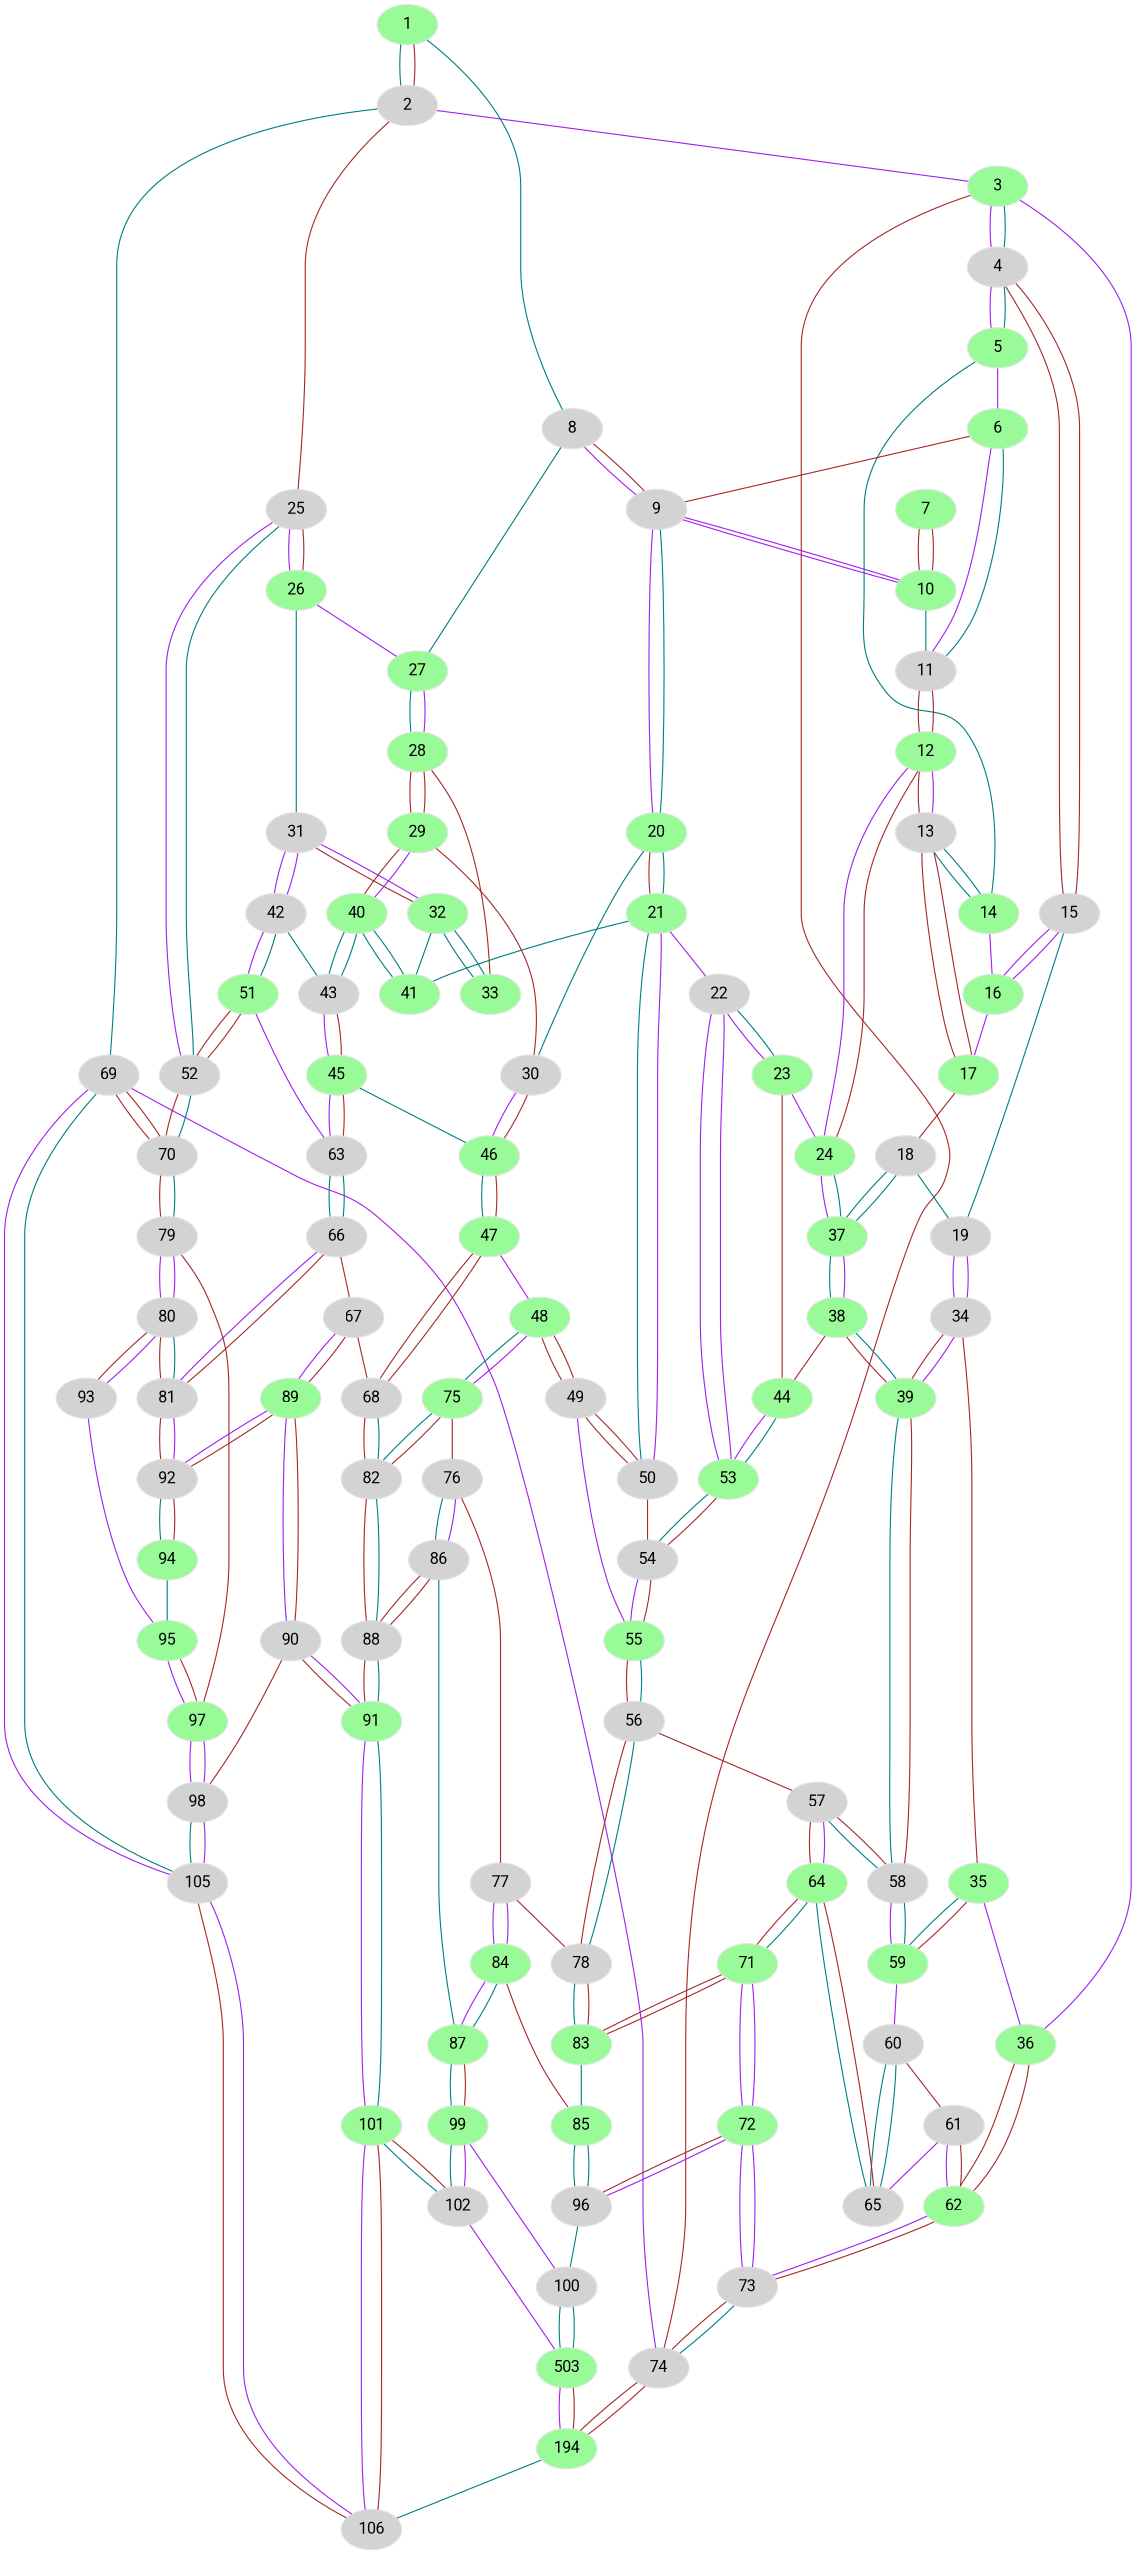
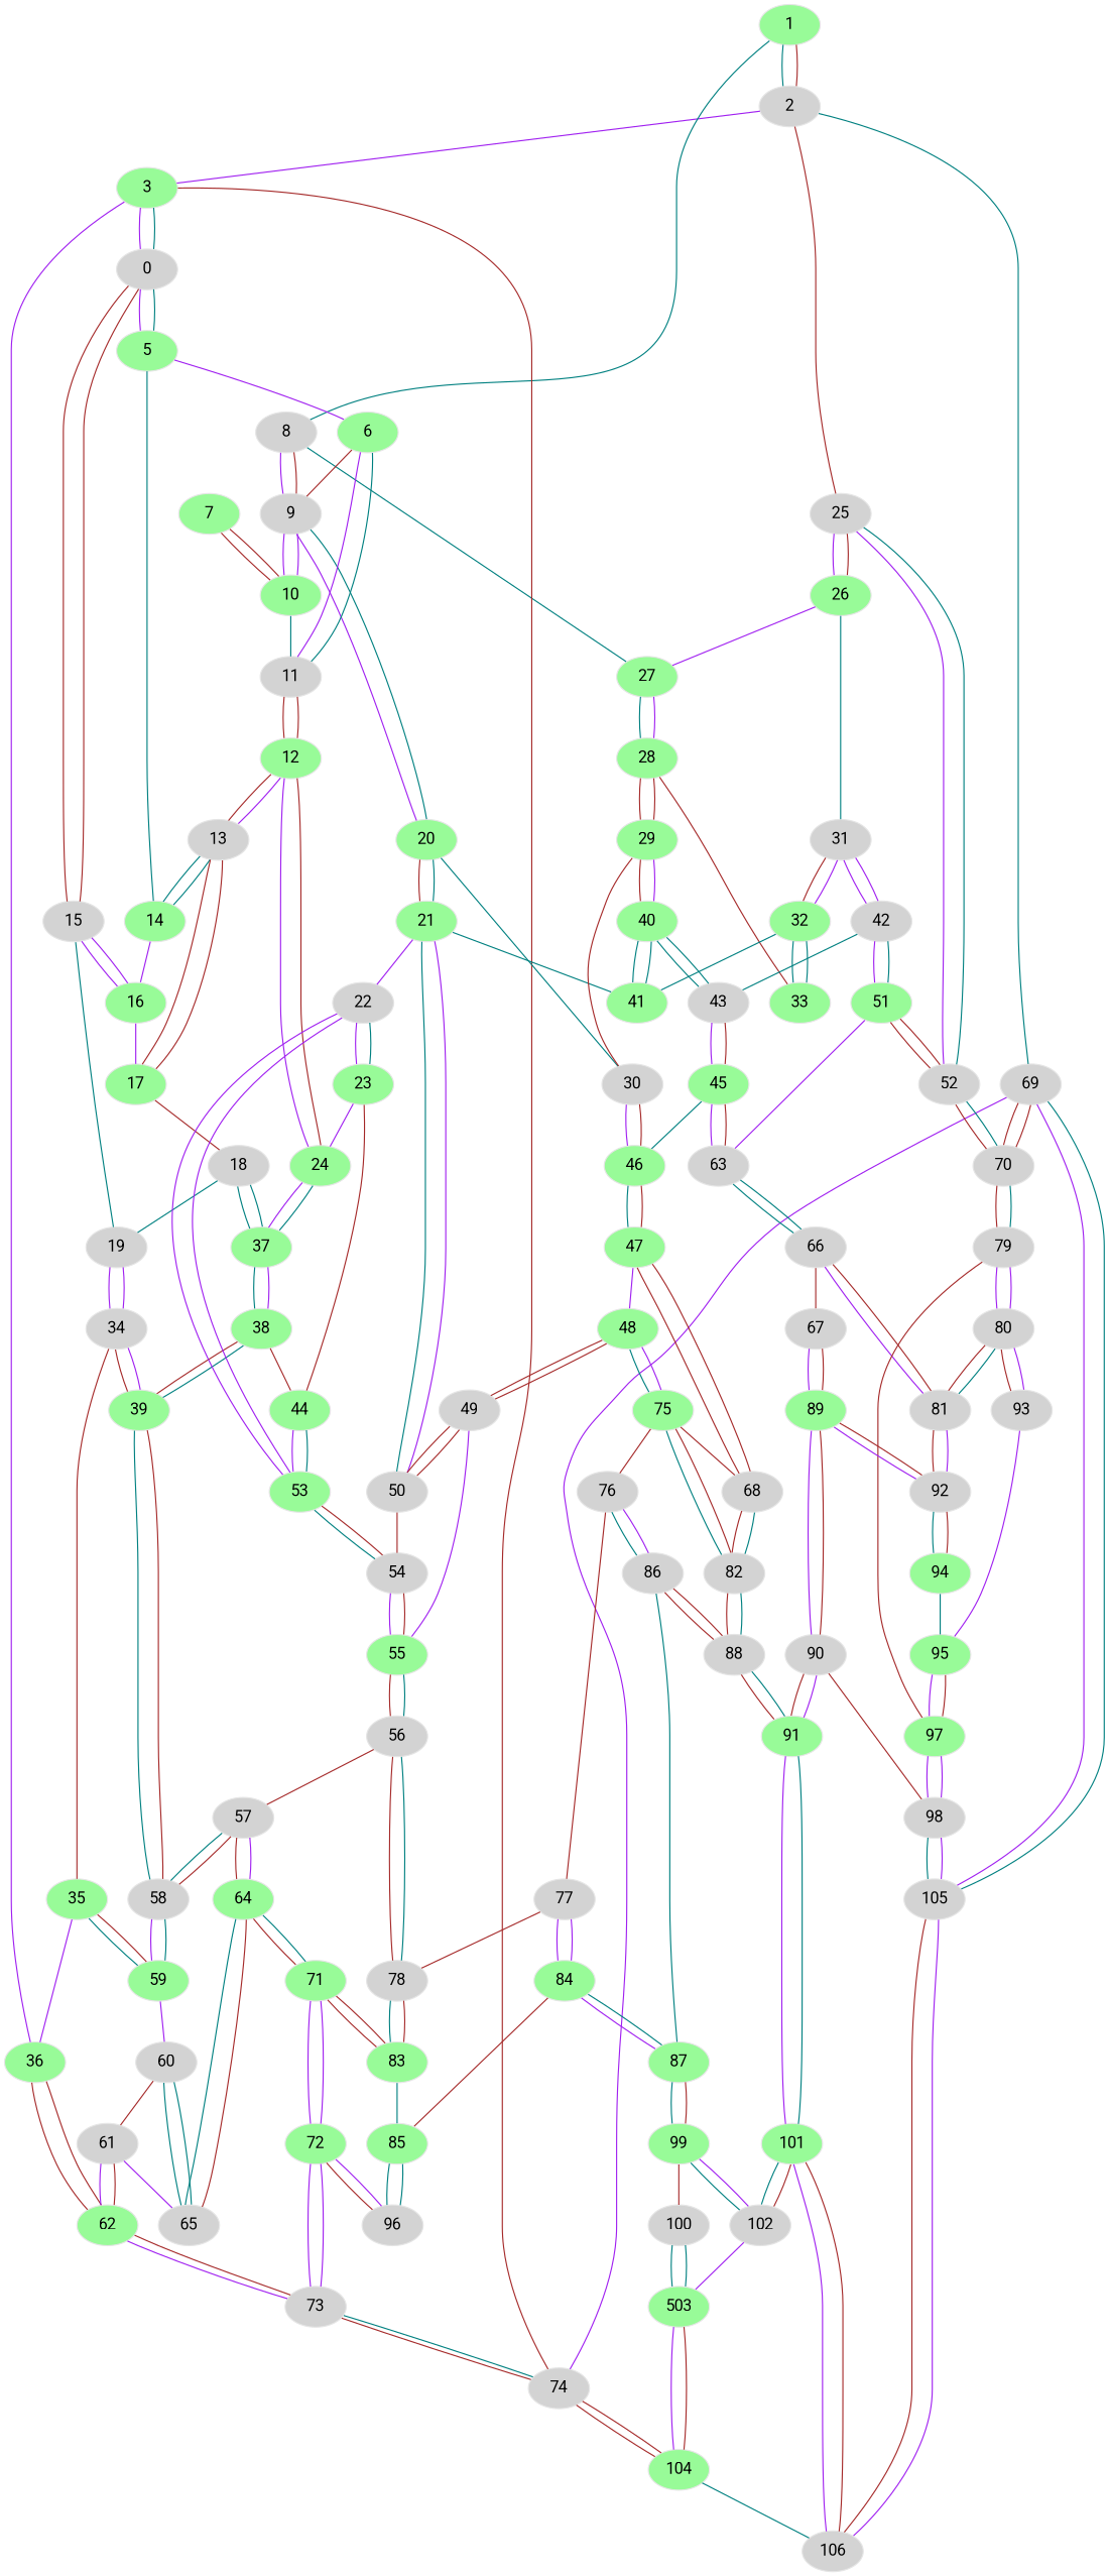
  graph {
    fontname=Roboto
    node [color=gray90 fillcolor=palegreen fontname=Roboto style=filled]
    edge [color=brown fontname=Roboto]
    2 [fillcolor=lightgrey]
    1
    8 [fillcolor=lightgrey]
    3
    25 [fillcolor=lightgrey]
    69 [fillcolor=lightgrey]
    9 [fillcolor=lightgrey]
    27
-   4 [fillcolor=lightgrey]
+   4 [fillcolor=lightgrey label=0]
    36
    74 [fillcolor=lightgrey]
    26
    52 [fillcolor=lightgrey]
    70 [fillcolor=lightgrey]
    105 [fillcolor=lightgrey]
    5
    15 [fillcolor=lightgrey]
    62
-   104 [label=194]
+   104
    6
    14
    16
    19 [fillcolor=lightgrey]
    11 [fillcolor=lightgrey]
    7
    10
    12
    20
    28
    21
    30 [fillcolor=lightgrey]
    13 [fillcolor=lightgrey]
    24
    17
    37
    18 [fillcolor=lightgrey]
    34 [fillcolor=lightgrey]
    38
    35
    39
    22 [fillcolor=lightgrey]
    50 [fillcolor=lightgrey]
    41
    46
    23
    53
    54 [fillcolor=lightgrey]
    44
    31 [fillcolor=lightgrey]
    32
    42 [fillcolor=lightgrey]
    29
    33
    40
    43 [fillcolor=lightgrey]
    47
    51
    59
    58 [fillcolor=lightgrey]
    60 [fillcolor=lightgrey]
    73 [fillcolor=lightgrey]
    45
    63 [fillcolor=lightgrey]
    66 [fillcolor=lightgrey]
    48
    68 [fillcolor=lightgrey]
    49 [fillcolor=lightgrey]
    75
    82 [fillcolor=lightgrey]
    55
    76 [fillcolor=lightgrey]
    56 [fillcolor=lightgrey]
    79 [fillcolor=lightgrey]
    57 [fillcolor=lightgrey]
    78 [fillcolor=lightgrey]
    64
    83
    65 [fillcolor=lightgrey]
    71
    61 [fillcolor=lightgrey]
    67 [fillcolor=lightgrey]
    81 [fillcolor=lightgrey]
    72
    89
    92 [fillcolor=lightgrey]
    90 [fillcolor=lightgrey]
    88 [fillcolor=lightgrey]
    106 [fillcolor=lightgrey]
    80 [fillcolor=lightgrey]
    97
    96 [fillcolor=lightgrey]
    85
    100 [fillcolor=lightgrey]
    77 [fillcolor=lightgrey]
    86 [fillcolor=lightgrey]
    84
    87
    93 [fillcolor=lightgrey]
    98 [fillcolor=lightgrey]
    95
    94
    91
    99
    102 [fillcolor=lightgrey]
    101
    n106 [label=503]
    2 -- 3 [color=purple]
    2 -- 25
    2 -- 69 [color=teal]
    1 -- 2 [color=teal]
    1 -- 2
    1 -- 8 [color=teal]
    8 -- 9 [color=purple]
    8 -- 9
    8 -- 27 [color=teal]
    3 -- 4 [color=purple]
    3 -- 4 [color=teal]
    3 -- 36 [color=purple]
    3 -- 74
    25 -- 26 [color=purple]
    25 -- 26
    25 -- 52 [color=purple]
    25 -- 52 [color=teal]
    69 -- 74 [color=purple]
    69 -- 70
    69 -- 70
    69 -- 105 [color=purple]
    69 -- 105 [color=teal]
    9 -- 10 [color=purple]
    9 -- 10 [color=purple]
    9 -- 20 [color=purple]
    9 -- 20 [color=teal]
    27 -- 28 [color=teal]
    27 -- 28 [color=purple]
    4 -- 5 [color=purple]
    4 -- 5 [color=teal]
    4 -- 15
    4 -- 15
    36 -- 62
    36 -- 62
    74 -- 104
    74 -- 104
    26 -- 27 [color=purple]
    26 -- 31 [color=teal]
    52 -- 70
    52 -- 70 [color=teal]
    70 -- 79
    70 -- 79 [color=teal]
    105 -- 106
    105 -- 106 [color=purple]
    5 -- 6 [color=purple]
    5 -- 14 [color=teal]
    15 -- 16 [color=purple]
    15 -- 16 [color=purple]
    15 -- 19 [color=teal]
    62 -- 73 [color=purple]
    62 -- 73
    104 -- 106 [color=teal]
    6 -- 9
    6 -- 11 [color=purple]
    6 -- 11 [color=teal]
    14 -- 16 [color=purple]
    16 -- 17 [color=purple]
    19 -- 34 [color=purple]
    19 -- 34 [color=purple]
    11 -- 12
    11 -- 12
    7 -- 10
    7 -- 10
    10 -- 11 [color=teal]
    12 -- 13
    12 -- 13 [color=purple]
    12 -- 24 [color=purple]
    12 -- 24
    20 -- 21
    20 -- 21 [color=teal]
    20 -- 30 [color=teal]
    28 -- 29
    28 -- 29
    28 -- 33
    21 -- 22 [color=purple]
    21 -- 50 [color=teal]
    21 -- 50 [color=purple]
    21 -- 41 [color=teal]
    30 -- 46 [color=purple]
    30 -- 46
    13 -- 14 [color=teal]
    13 -- 14 [color=teal]
    13 -- 17
    13 -- 17
    24 -- 37 [color=purple]
    24 -- 37 [color=teal]
    17 -- 18
    37 -- 38 [color=teal]
    37 -- 38 [color=purple]
    18 -- 19 [color=teal]
    18 -- 37 [color=teal]
    18 -- 37 [color=teal]
    34 -- 35
    34 -- 39
    34 -- 39 [color=purple]
    38 -- 39
    38 -- 39 [color=teal]
    38 -- 44
    35 -- 36 [color=purple]
    35 -- 59 [color=teal]
    35 -- 59
    39 -- 58 [color=teal]
    39 -- 58
    22 -- 23 [color=purple]
    22 -- 23 [color=teal]
    22 -- 53 [color=purple]
    22 -- 53 [color=purple]
    50 -- 54
    46 -- 47 [color=teal]
    46 -- 47
    23 -- 24 [color=purple]
    23 -- 44
    53 -- 54 [color=teal]
    53 -- 54
    54 -- 55 [color=purple]
    54 -- 55
    44 -- 53 [color=purple]
    44 -- 53 [color=teal]
    31 -- 32
    31 -- 32 [color=purple]
    31 -- 42 [color=purple]
    31 -- 42 [color=purple]
    32 -- 41 [color=teal]
    32 -- 33 [color=teal]
    32 -- 33 [color=teal]
    42 -- 43 [color=teal]
    42 -- 51 [color=purple]
    42 -- 51 [color=teal]
    29 -- 30
    29 -- 40
    29 -- 40 [color=purple]
    40 -- 41 [color=teal]
    40 -- 41 [color=teal]
    40 -- 43 [color=teal]
    40 -- 43 [color=teal]
    43 -- 45 [color=purple]
    43 -- 45
    47 -- 48 [color=purple]
    47 -- 68
    47 -- 68
    51 -- 52
    51 -- 52
    51 -- 63 [color=purple]
    59 -- 60 [color=purple]
    58 -- 59 [color=purple]
    58 -- 59 [color=teal]
    60 -- 65 [color=teal]
    60 -- 65 [color=teal]
    60 -- 61
    73 -- 74
    73 -- 74 [color=teal]
    45 -- 46 [color=teal]
    45 -- 63 [color=purple]
    45 -- 63
    63 -- 66 [color=teal]
    63 -- 66 [color=teal]
    66 -- 67
    66 -- 81 [color=purple]
    66 -- 81
    48 -- 49
    48 -- 49
    48 -- 75 [color=teal]
    48 -- 75 [color=purple]
    68 -- 82
    68 -- 82 [color=teal]
    49 -- 50
    49 -- 50
    49 -- 55 [color=purple]
    75 -- 82 [color=teal]
    75 -- 82
    75 -- 76
    82 -- 88
    82 -- 88 [color=teal]
    55 -- 56
    55 -- 56 [color=teal]
    76 -- 77
    76 -- 86 [color=teal]
    76 -- 86 [color=purple]
    56 -- 57
    56 -- 78
    56 -- 78 [color=teal]
    79 -- 80 [color=purple]
    79 -- 80 [color=purple]
    79 -- 97
    57 -- 58 [color=teal]
    57 -- 58
    57 -- 64
    57 -- 64 [color=purple]
    78 -- 83 [color=teal]
    78 -- 83
    64 -- 65 [color=teal]
    64 -- 65
    64 -- 71
    64 -- 71 [color=teal]
    83 -- 85 [color=teal]
    71 -- 83
    71 -- 83
    71 -- 72 [color=purple]
    71 -- 72 [color=purple]
    61 -- 62 [color=purple]
    61 -- 62
    61 -- 65 [color=purple]
-   67 -- 68
+   75 -- 68
    67 -- 89 [color=purple]
    67 -- 89
    81 -- 92
    81 -- 92 [color=purple]
    72 -- 73 [color=purple]
    72 -- 73 [color=purple]
    72 -- 96
    72 -- 96 [color=purple]
    89 -- 92 [color=purple]
    89 -- 92
    89 -- 90 [color=purple]
    89 -- 90
    92 -- 94 [color=teal]
    92 -- 94
    90 -- 98
    90 -- 91
    90 -- 91 [color=purple]
    88 -- 91
    88 -- 91 [color=teal]
    80 -- 81
    80 -- 81 [color=teal]
    80 -- 93
    80 -- 93 [color=purple]
    97 -- 98 [color=purple]
    97 -- 98 [color=purple]
-   96 -- 100 [color=teal]
    85 -- 96 [color=teal]
    85 -- 96 [color=teal]
    100 -- n106 [color=teal]
    100 -- n106 [color=teal]
    77 -- 78
    77 -- 84 [color=purple]
    77 -- 84 [color=purple]
    86 -- 88
    86 -- 88
    86 -- 87 [color=teal]
    84 -- 85
    84 -- 87 [color=purple]
    84 -- 87 [color=teal]
    87 -- 99 [color=teal]
    87 -- 99
    93 -- 95 [color=purple]
    98 -- 105 [color=teal]
    98 -- 105 [color=purple]
    95 -- 97 [color=purple]
    95 -- 97
    94 -- 95 [color=teal]
    91 -- 101 [color=purple]
    91 -- 101 [color=teal]
-   99 -- 100 [color=purple]
+   99 -- 100
    99 -- 102 [color=teal]
    99 -- 102 [color=purple]
    102 -- n106 [color=purple]
    101 -- 106 [color=purple]
    101 -- 106
    101 -- 102 [color=teal]
    101 -- 102
    n106 -- 104 [color=purple]
    n106 -- 104
  }
